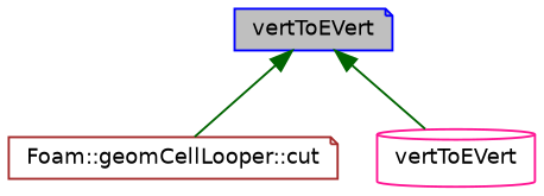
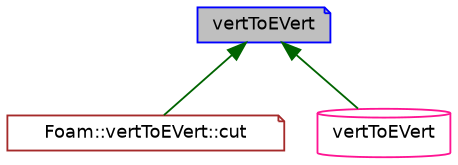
  digraph {
    rankdir=TB
    node [fontname=Helvetica fontsize=10 shape=note]
    edge [color=darkgreen dir=back fontname=Helvetica fontsize=10 labelfontname=Helvetica labelfontsize=10 style=solid]
    n1 [color=blue fillcolor=grey75 fontcolor=black height=0.2 label=vertToEVert style=filled width=0.4]
-   n2 [color=brown height=0.2 label="Foam::geomCellLooper::cut" width=0.4]
+   n2 [color=brown height=0.2 label="Foam::vertToEVert::cut" width=0.4]
    n3 [color=deeppink height=0.2 label=vertToEVert shape=cylinder width=0.4]
    n1 -> n2
    n1 -> n3
  }
